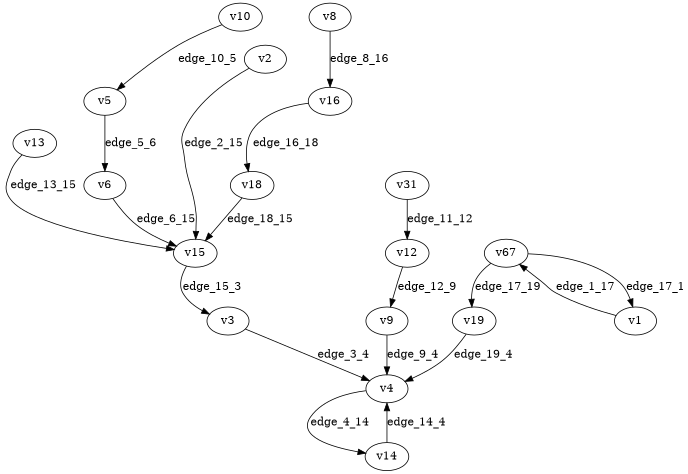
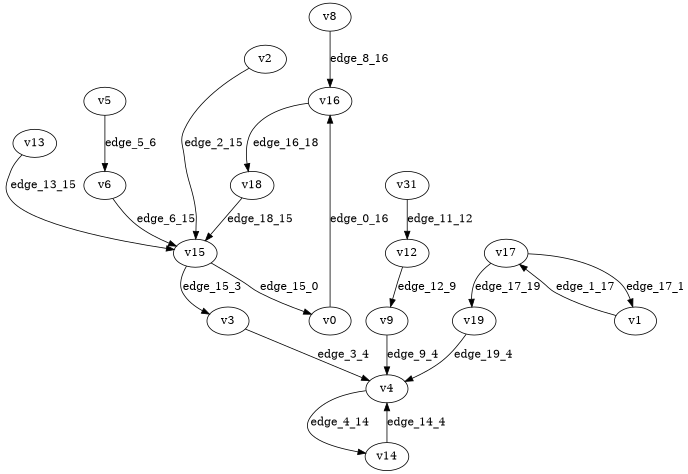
  digraph {
    node [player=1]
    v16 [player=-1]
+   v0
    v18
-   v17 [player=-1 label=v67]
+   v17 [player=-1]
    v1
    v19 [player=0]
    v2 [player=0]
    v15 [player=-1]
    v3
    v4 [player=-1]
    v14 [player=0]
    v5 [player=-1]
    v6
    v8 [player=0]
    v9
-   v10
    n17 [label=v31 player=0]
    v12 [player=-1]
    v13 [player=0]
    v16 -> v18 [label=edge_16_18 probability=1.000000]
+   v0 -> v16 [discount=0.159245 label=edge_0_16 weight=8.011121]
    v18 -> v15 [discount=0.677189 label=edge_18_15 weight=-8.434446]
    v17 -> v1 [label=edge_17_1 probability=0.565841]
    v17 -> v19 [label=edge_17_19 probability=0.434159]
    v1 -> v17 [discount=0.118300 label=edge_1_17 weight=-0.996290]
    v19 -> v4 [discount=0.576541 label=edge_19_4 weight=-1.683648]
    v2 -> v15 [discount=0.606069 label=edge_2_15 weight=-7.452592]
+   v15 -> v0 [label=edge_15_0 probability=0.503905]
    v15 -> v3 [label=edge_15_3 probability=0.496095]
    v3 -> v4 [discount=0.315335 label=edge_3_4 weight=1.942918]
    v4 -> v14 [label=edge_4_14 probability=1.000000]
    v14 -> v4 [discount=0.698058 label=edge_14_4 weight=4.174231]
    v5 -> v6 [label=edge_5_6 probability=1.000000]
    v6 -> v15 [discount=0.499519 label=edge_6_15 weight=-8.681048]
    v8 -> v16 [discount=0.412571 label=edge_8_16 weight=8.648552]
    v9 -> v4 [discount=0.792250 label=edge_9_4 weight=5.436104]
-   v10 -> v5 [discount=0.838434 label=edge_10_5 weight=0.424609]
    n17 -> v12 [discount=0.454621 label=edge_11_12 weight=7.576466]
    v12 -> v9 [label=edge_12_9 probability=1.000000]
    v13 -> v15 [discount=0.712074 label=edge_13_15 weight=-7.678045]
  }
